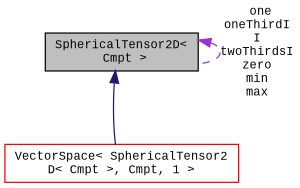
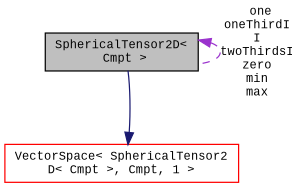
  digraph {
    fontname="Liberation Mono"
    node [fontname="Liberation Mono" fontsize=10 shape=record]
    edge [dir=back fontname="Liberation Mono" fontsize=10 labelfontname=Helvetica labelfontsize=10]
    n1 [color=black fillcolor=grey75 fontcolor=black height=0.2 label="SphericalTensor2D\<\l Cmpt \>" style=filled width=0.4]
    n2 [color=red height=0.2 label="VectorSpace\< SphericalTensor2\lD\< Cmpt \>, Cmpt, 1 \>" width=0.4]
    n1 -> n1 [color=darkorchid3 label=" one\noneThirdI\nI\ntwoThirdsI\nzero\nmin\nmax" style=dashed]
-   n1 -> n2 [color=midnightblue style=solid]
+   n2 -> n1 [color=midnightblue style=solid]
  }
